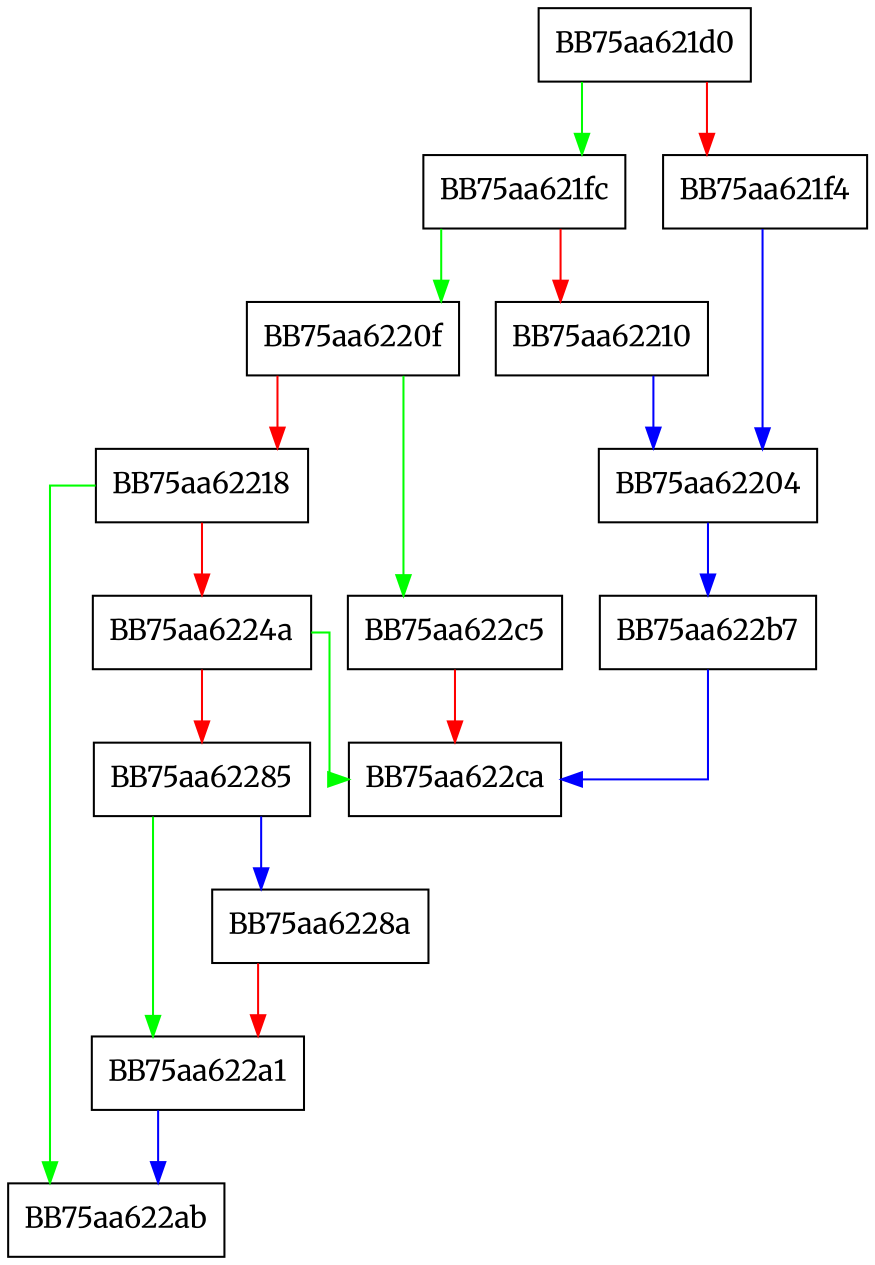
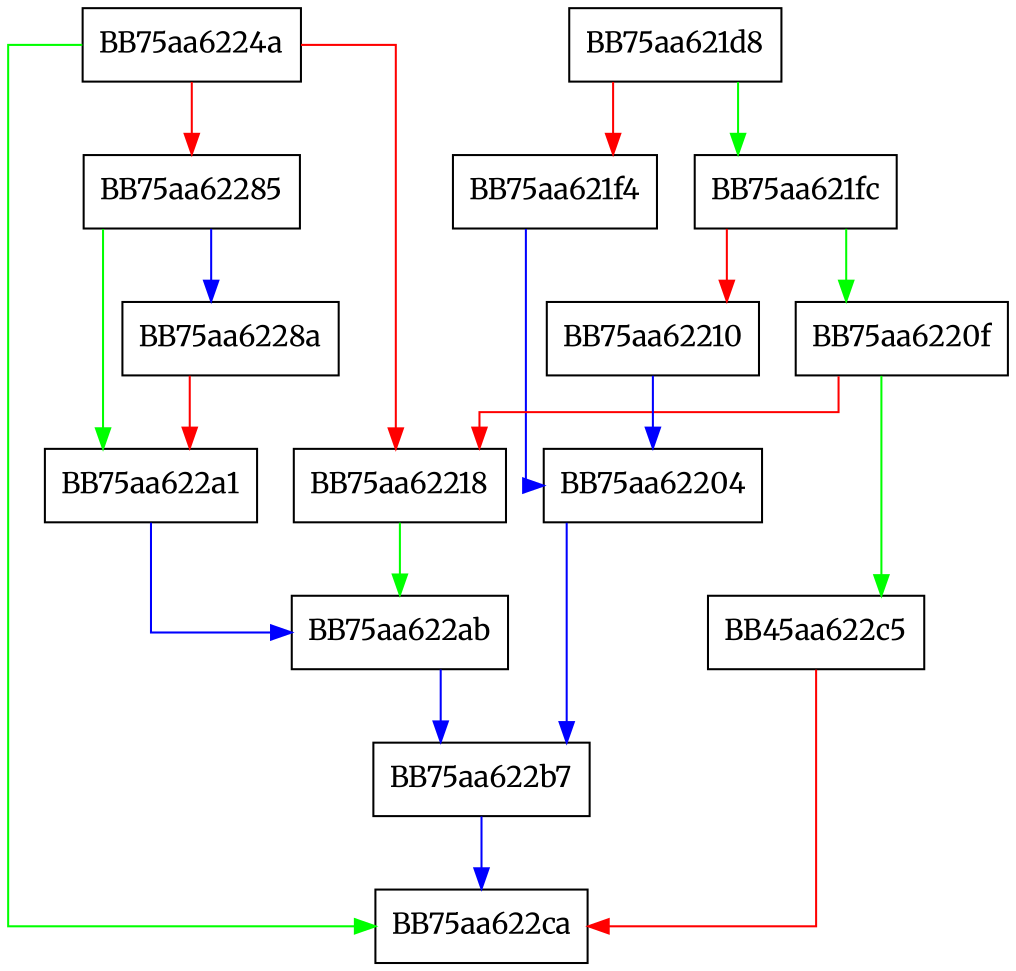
  digraph {
    fontname=Merriweather
    splines=ortho
    node [fontname=Merriweather shape=box]
    edge [color=red fontname=Merriweather]
-   BB75aa621d0
+   BB75aa621d0 [label=BB75aa621d8]
    BB75aa621fc
    BB75aa621f4
    BB75aa6220f
    n5 [label=BB75aa62210]
    BB75aa62204
-   BB75aa622c5
+   BB75aa622c5 [label=BB45aa622c5]
    BB75aa62218
    BB75aa622b7
    BB75aa622ca
    BB75aa622ab
    BB75aa6224a
    BB75aa62285
    BB75aa622a1
    BB75aa6228a
    BB75aa621d0 -> BB75aa621fc [color=green]
    BB75aa621d0 -> BB75aa621f4
    BB75aa621fc -> BB75aa6220f [color=green]
    BB75aa621fc -> n5
    BB75aa621f4 -> BB75aa62204 [color=blue]
    BB75aa6220f -> BB75aa622c5 [color=green]
    BB75aa6220f -> BB75aa62218
    n5 -> BB75aa62204 [color=blue]
    BB75aa62204 -> BB75aa622b7 [color=blue]
    BB75aa622c5 -> BB75aa622ca
    BB75aa62218 -> BB75aa622ab [color=green]
-   BB75aa62218 -> BB75aa6224a
+   BB75aa6224a -> BB75aa62218
    BB75aa622b7 -> BB75aa622ca [color=blue]
+   BB75aa622ab -> BB75aa622b7 [color=blue]
    BB75aa6224a -> BB75aa622ca [color=green]
    BB75aa6224a -> BB75aa62285
    BB75aa62285 -> BB75aa622a1 [color=green]
    BB75aa62285 -> BB75aa6228a [color=blue]
    BB75aa622a1 -> BB75aa622ab [color=blue]
    BB75aa6228a -> BB75aa622a1
  }
